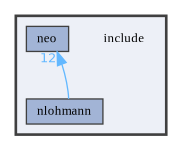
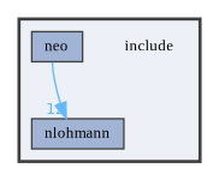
  digraph {
    compound=true
    fontname="Liberation Serif"
    node [fontname="Liberation Serif" fontsize=10 shape=box color=grey25 fillcolor="#a2b4d6" style=filled]
    n1 [height=0.2 label=include shape=plaintext width=0.4 color="" fillcolor="" style=""]
    n2 [height=0.2 label=neo width=0.4]
    n3 [height=0.2 label=nlohmann width=0.4]
    subgraph cluster_1 {
      bgcolor="#edf0f7"
      fontsize=10
      pencolor=grey25
      style="filled,bold"
      n1
      n2
      n3
    }
-   n3 -> n2 [color=steelblue1 fontcolor=steelblue1 fontname="Liberation Serif" fontsize=10 headlabel=12 labeldistance=1.5 labelfontname=Helvetica labelfontsize=10]
+   n2 -> n3 [color=steelblue1 fontcolor=steelblue1 fontname="Liberation Serif" fontsize=10 headlabel=12 labeldistance=1.5 labelfontname=Helvetica labelfontsize=10]
  }
